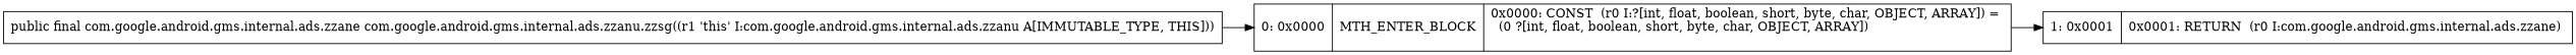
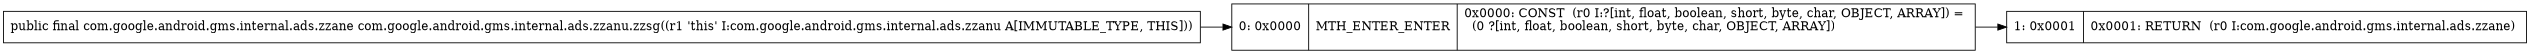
  digraph {
    rankdir=LR
    node [shape=record]
-   n1 [label="{0\:\ 0x0000|MTH_ENTER_BLOCK\l|0x0000: CONST  (r0 I:?[int, float, boolean, short, byte, char, OBJECT, ARRAY]) = \l  (0 ?[int, float, boolean, short, byte, char, OBJECT, ARRAY])\l \l}"]
+   n1 [label="{0\:\ 0x0000|MTH_ENTER_ENTER\l|0x0000: CONST  (r0 I:?[int, float, boolean, short, byte, char, OBJECT, ARRAY]) = \l  (0 ?[int, float, boolean, short, byte, char, OBJECT, ARRAY])\l \l}"]
    n2 [label="{1\:\ 0x0001|0x0001: RETURN  (r0 I:com.google.android.gms.internal.ads.zzane) \l}"]
    n3 [label="{public final com.google.android.gms.internal.ads.zzane com.google.android.gms.internal.ads.zzanu.zzsg((r1 'this' I:com.google.android.gms.internal.ads.zzanu A[IMMUTABLE_TYPE, THIS])) }"]
    n1 -> n2
    n3 -> n1
  }
